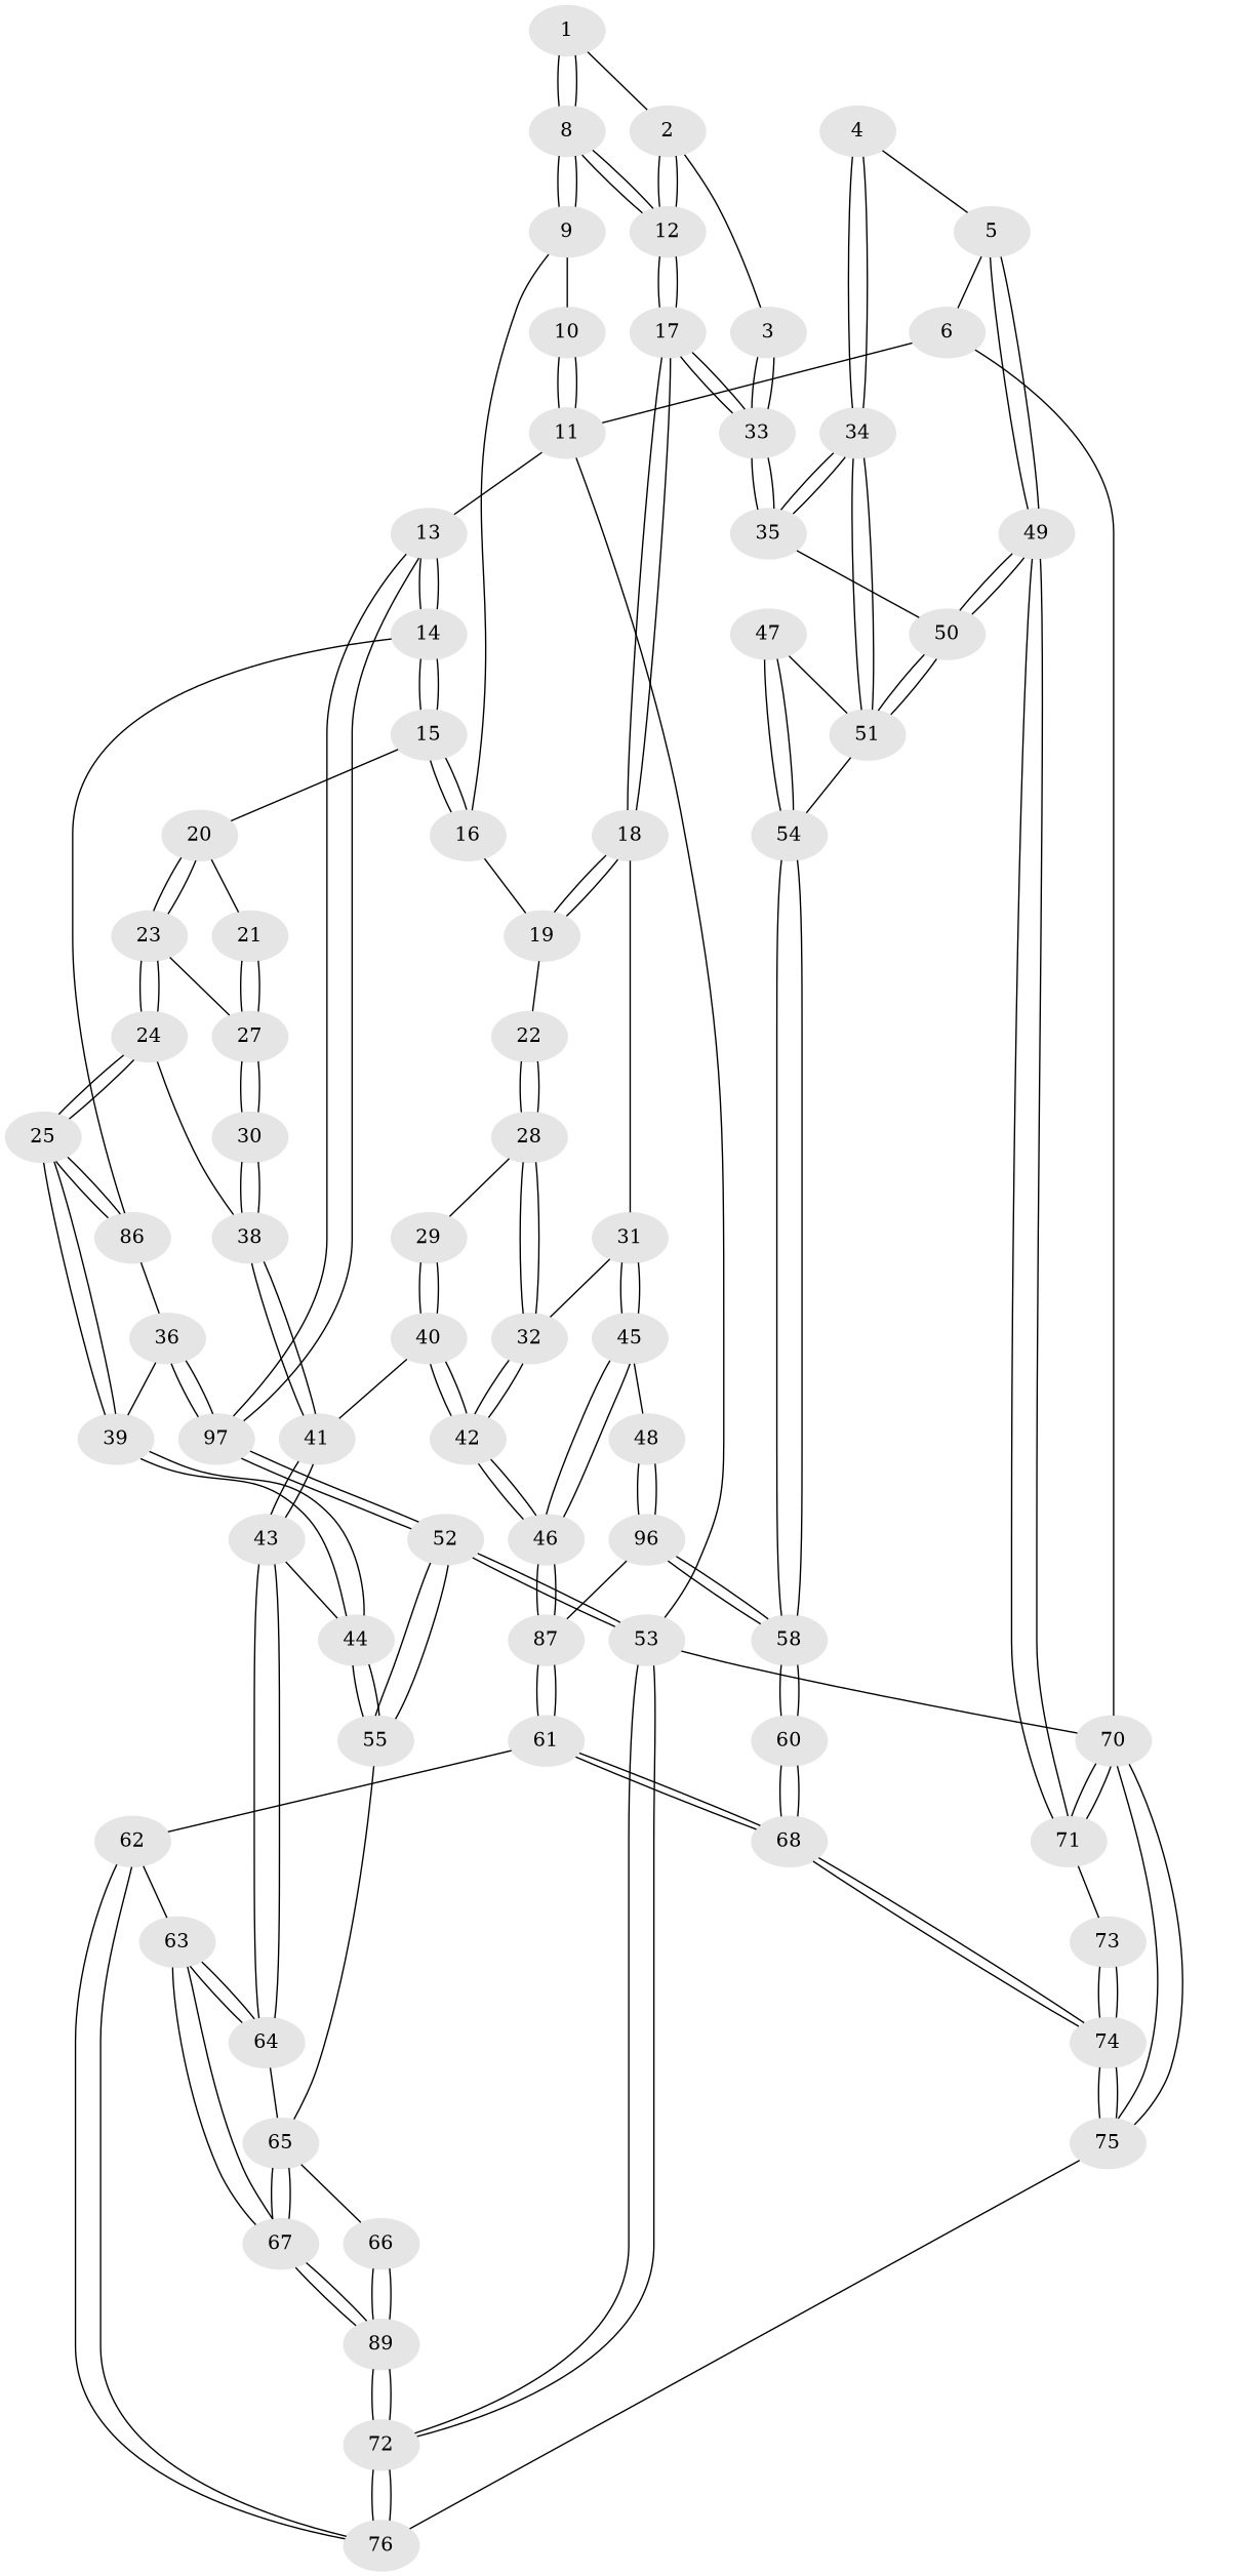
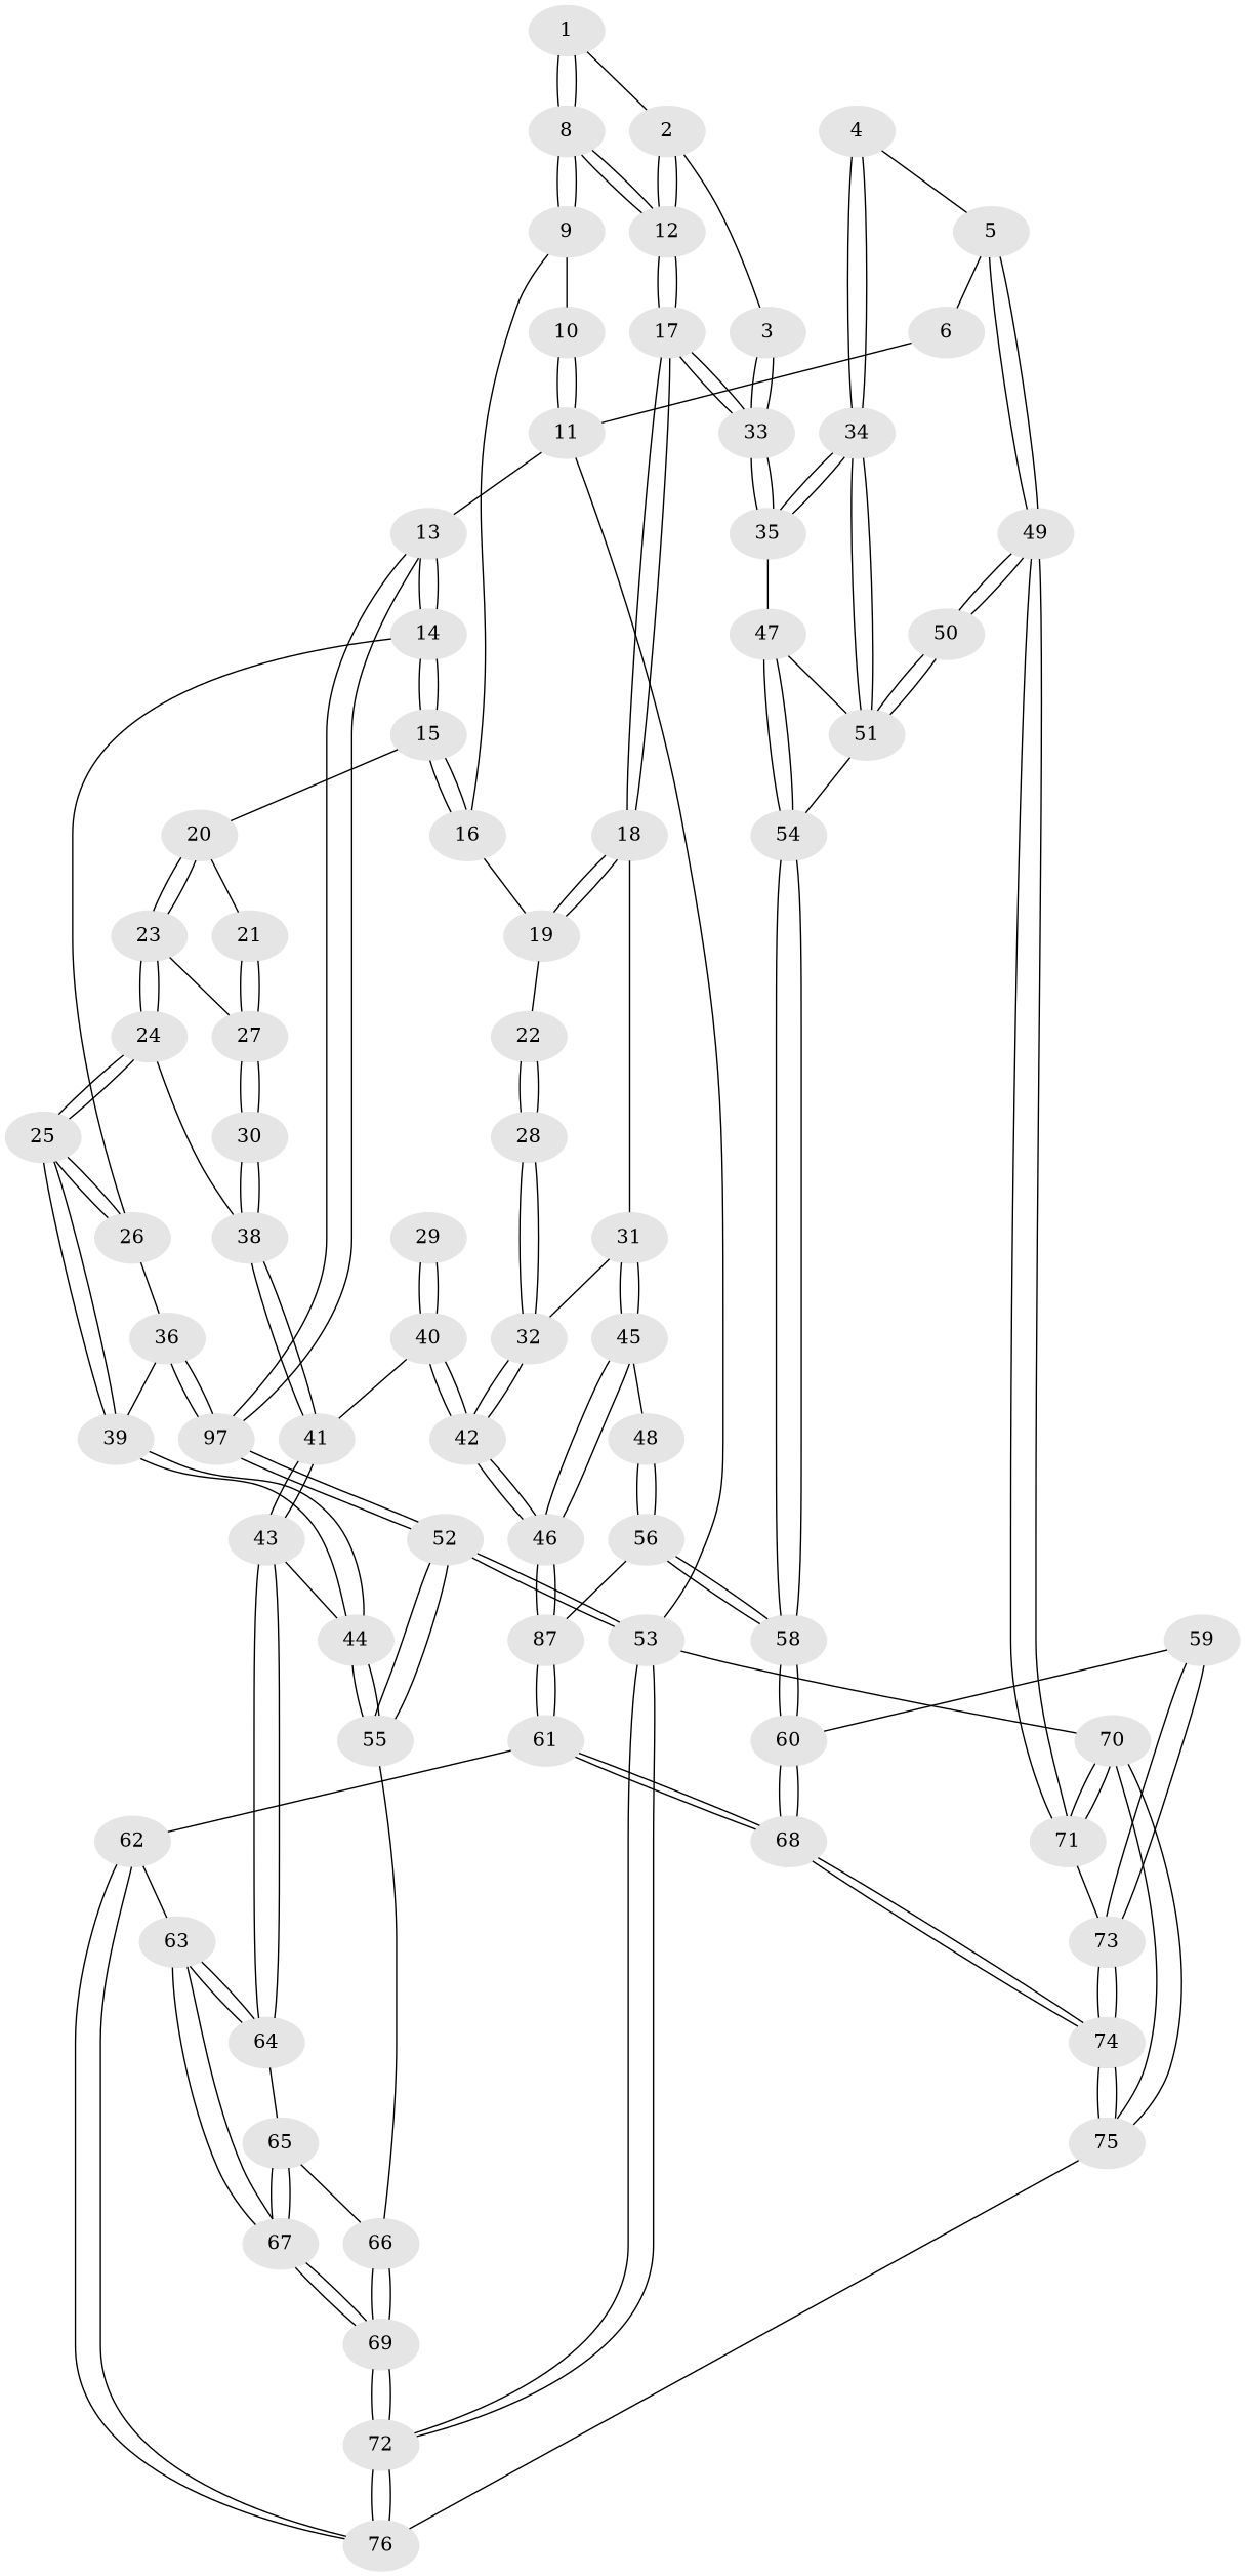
  graph {
    node [color=gray90 style=filled]
    1
    2
    8
    3
    12
    9
    33
    17
    4
    5
    34
    35
    6
    49
    51
    11
    70
    50
    71
    13
    53
    75
    10
    16
    19
    14
    n27 [label=97]
    72
    18
    15
-   26 [label=86]
+   26
    52
    20
    36
    21
    23
    22
    31
    32
    45
    28
    27
    24
    30
    29
    25
    38
    39
    41
    44
    40
    42
    46
    48
    47
    54
    55
    43
    64
    n60 [label=87]
    65
    66
-   56 [label=96]
+   56
    61
    58
    73
+   59
    60
    76
-   69 [label=89]
+   69
    68
    62
    74
    63
    67
    1 -- 2
    1 -- 8
    1 -- 8
    2 -- 3
    2 -- 12
    2 -- 12
    8 -- 12
    8 -- 12
    8 -- 9
    8 -- 9
    3 -- 33
    3 -- 33
    12 -- 17
    12 -- 17
    9 -- 10
    9 -- 16
    33 -- 35
    33 -- 35
    17 -- 33
    17 -- 33
    17 -- 18
    17 -- 18
    4 -- 5
    4 -- 34
    4 -- 34
    5 -- 6
    5 -- 49
    5 -- 49
    34 -- 35
    34 -- 35
    34 -- 51
    34 -- 51
-   35 -- 50
+   35 -- 47
    6 -- 11
-   6 -- 70
    49 -- 50
    49 -- 50
    49 -- 71
    49 -- 71
    51 -- 54
    11 -- 13
    11 -- 53
    70 -- 71
    70 -- 71
    70 -- 75
    70 -- 75
    50 -- 51
    50 -- 51
    71 -- 73
    13 -- 14
    13 -- 14
    13 -- n27
    13 -- n27
    53 -- 70
    53 -- 72
    53 -- 72
    75 -- 76
    10 -- 11
    10 -- 11
    16 -- 19
    19 -- 22
    14 -- 15
    14 -- 15
    14 -- 26
    n27 -- 52
    n27 -- 52
    72 -- 76
    72 -- 76
    18 -- 19
    18 -- 19
    18 -- 31
    15 -- 16
    15 -- 16
    15 -- 20
    26 -- 36
    52 -- 53
    52 -- 53
    52 -- 55
    52 -- 55
    20 -- 21
    20 -- 23
    20 -- 23
    36 -- n27
    36 -- n27
    36 -- 39
    21 -- 27
    21 -- 27
    23 -- 27
    23 -- 24
    23 -- 24
    22 -- 28
    22 -- 28
    31 -- 32
    31 -- 45
    31 -- 45
    32 -- 42
    32 -- 42
    45 -- 46
    45 -- 46
    45 -- 48
    28 -- 32
    28 -- 32
-   28 -- 29
    27 -- 30
    27 -- 30
    24 -- 25
    24 -- 25
    24 -- 38
    30 -- 38
    30 -- 38
    29 -- 40
    29 -- 40
    25 -- 26
    25 -- 26
    25 -- 39
    25 -- 39
    38 -- 41
    38 -- 41
    39 -- 44
    39 -- 44
    41 -- 43
    41 -- 43
    44 -- 55
    44 -- 55
    40 -- 41
    40 -- 42
    40 -- 42
    42 -- 46
    42 -- 46
    46 -- n60
    46 -- n60
    48 -- 56
    48 -- 56
    47 -- 51
    47 -- 54
    47 -- 54
    54 -- 58
    54 -- 58
-   55 -- 65
+   55 -- 66
    43 -- 44
    43 -- 64
    43 -- 64
    64 -- 65
    n60 -- 61
    n60 -- 61
    65 -- 66
    65 -- 67
    65 -- 67
    66 -- 69
    66 -- 69
    56 -- n60
    56 -- 58
    56 -- 58
    61 -- 68
    61 -- 68
    61 -- 62
    58 -- 60
    58 -- 60
    73 -- 74
    73 -- 74
+   59 -- 73
+   59 -- 73
+   59 -- 60
    60 -- 68
    60 -- 68
    69 -- 72
    69 -- 72
    68 -- 74
    68 -- 74
    62 -- 76
    62 -- 76
    62 -- 63
    74 -- 75
    74 -- 75
    63 -- 64
    63 -- 64
    63 -- 67
    63 -- 67
    67 -- 69
    67 -- 69
  }
